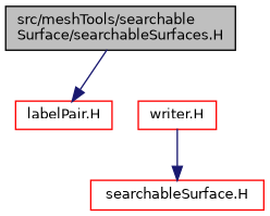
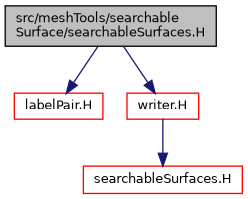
  digraph {
    node [color=red fontname=Helvetica fontsize=10 shape=record]
    edge [color=midnightblue fontname=Helvetica fontsize=10 labelfontname=Helvetica labelfontsize=10 style=solid]
    n1 [color=black fillcolor=grey75 fontcolor=black height=0.2 label="src/meshTools/searchable\lSurface/searchableSurfaces.H" style=filled width=0.4]
    n2 [height=0.2 label="labelPair.H" width=0.4]
    n3 [height=0.2 label="writer.H" width=0.4]
-   n4 [height=0.2 label="searchableSurface.H" width=0.4]
+   n4 [height=0.2 label="searchableSurfaces.H" width=0.4]
    n1 -> n2
+   n1 -> n3
    n3 -> n4
  }
